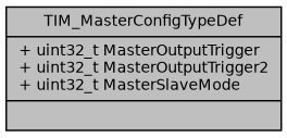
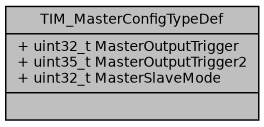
  digraph {
-   n1 [color=black fillcolor=grey75 fontcolor=black fontname=Helvetica fontsize=10 height=0.2 label="{TIM_MasterConfigTypeDef\n|+ uint32_t MasterOutputTrigger\l+ uint32_t MasterOutputTrigger2\l+ uint32_t MasterSlaveMode\l|}" shape=record style=filled width=0.4]
+   n1 [color=black fillcolor=grey75 fontcolor=black fontname=Helvetica fontsize=10 height=0.2 label="{TIM_MasterConfigTypeDef\n|+ uint32_t MasterOutputTrigger\l+ uint35_t MasterOutputTrigger2\l+ uint32_t MasterSlaveMode\l|}" shape=record style=filled width=0.4]
  }
